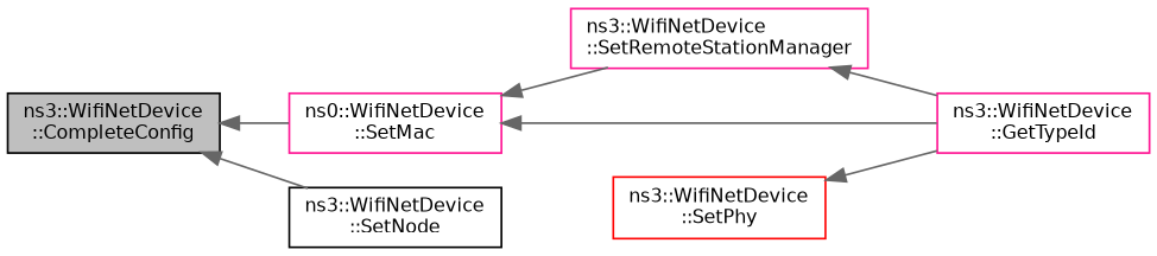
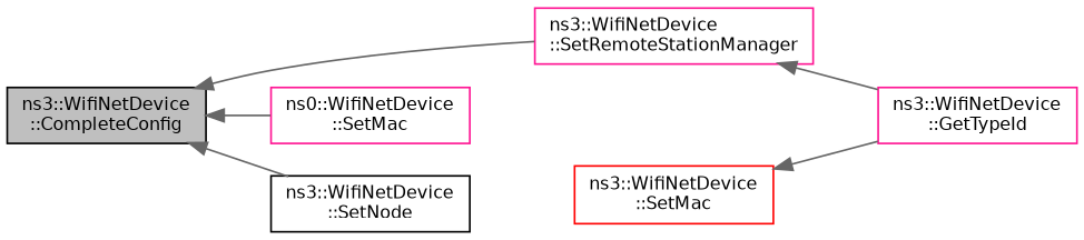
  digraph {
    rankdir=LR
    node [color=deeppink fillcolor=white fontname=Helvetica fontsize=10 shape=record style=filled]
    edge [color=gray40 dir=back fontname=Helvetica fontsize=10 labelfontname=Helvetica labelfontsize=10 style=solid]
    n1 [color=black fillcolor=grey75 fontcolor=black height=0.2 label="ns3::WifiNetDevice\l::CompleteConfig" width=0.4]
    n2 [height=0.2 label="ns0::WifiNetDevice\l::SetMac" width=0.4]
    n3 [height=0.2 label="ns3::WifiNetDevice\l::SetRemoteStationManager" width=0.4]
    n4 [color=black height=0.2 label="ns3::WifiNetDevice\l::SetNode" width=0.4]
    n5 [height=0.2 label="ns3::WifiNetDevice\l::GetTypeId" width=0.4]
-   n6 [color=red height=0.2 label="ns3::WifiNetDevice\l::SetPhy" width=0.4]
+   n6 [color=red height=0.2 label="ns3::WifiNetDevice\l::SetMac" width=0.4]
    n1 -> n2
-   n2 -> n3
+   n1 -> n3
    n1 -> n4
-   n2 -> n5
    n3 -> n5
    n6 -> n5
  }
